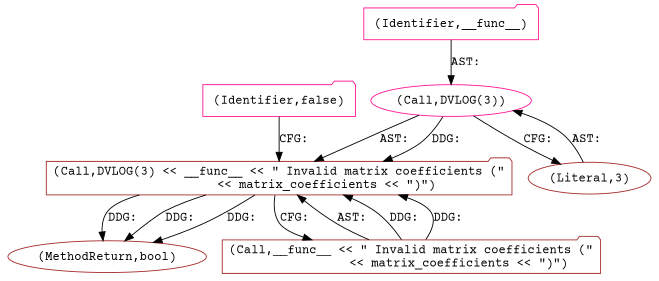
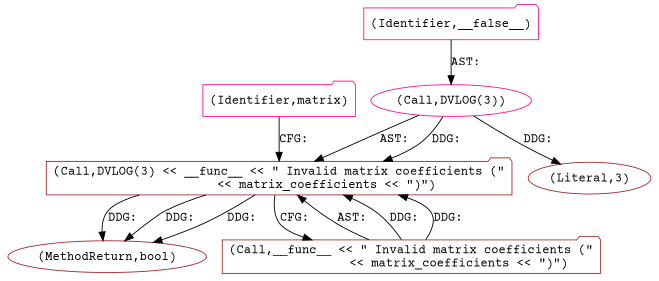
  digraph {
    fontname="Courier Prime"
    node [color=brown fontname="Courier Prime" shape=folder]
    edge [fontname="Courier Prime"]
    n1 [color=deeppink label="(Call,DVLOG(3))" shape=ellipse]
    n2 [label="(Call,DVLOG(3) << __func__ << \" Invalid matrix coefficients (\"\n             << matrix_coefficients << \")\")"]
    n3 [label="(Literal,3)" shape=ellipse]
    n4 [label="(MethodReturn,bool)" shape=ellipse]
    n5 [label="(Call,__func__ << \" Invalid matrix coefficients (\"\n             << matrix_coefficients << \")\")"]
-   n6 [color=deeppink label="(Identifier,__func__)"]
-   n7 [color=deeppink label="(Identifier,false)"]
+   n6 [color=deeppink label="(Identifier,__false__)"]
+   n7 [color=deeppink label="(Identifier,matrix)"]
    n1 -> n2 [label="AST: "]
    n1 -> n2 [label="DDG: "]
-   n1 -> n3 [label="CFG: "]
+   n1 -> n3 [label="DDG: "]
    n2 -> n4 [label="DDG: "]
    n2 -> n4 [label="DDG: "]
    n2 -> n4 [label="DDG: "]
    n2 -> n5 [label="CFG: "]
-   n3 -> n1 [label="AST: "]
    n5 -> n2 [label="AST: "]
    n5 -> n2 [label="DDG: "]
    n5 -> n2 [label="DDG: "]
    n6 -> n1 [label="AST: "]
    n7 -> n2 [label="CFG: "]
  }
